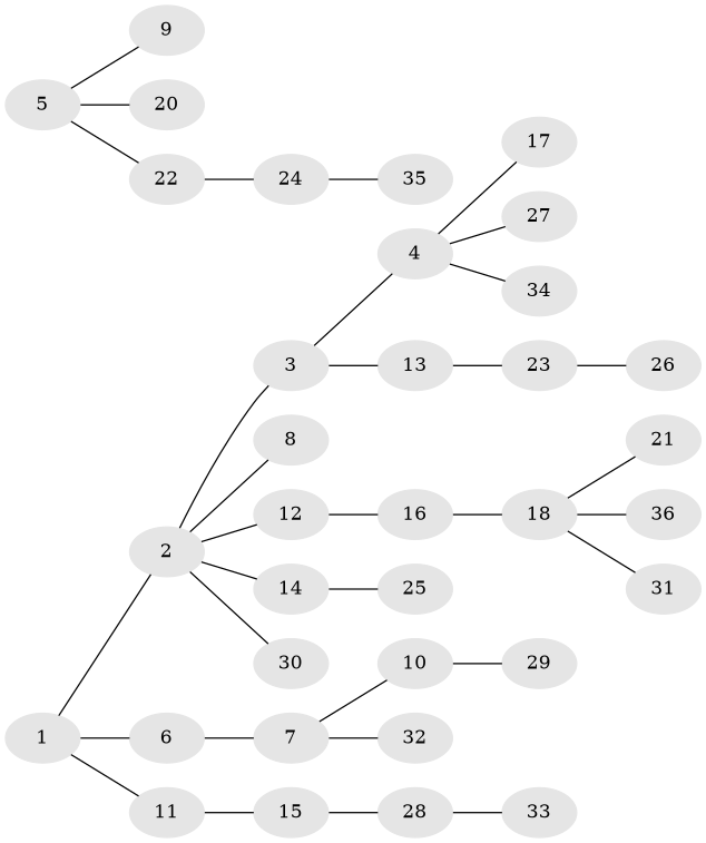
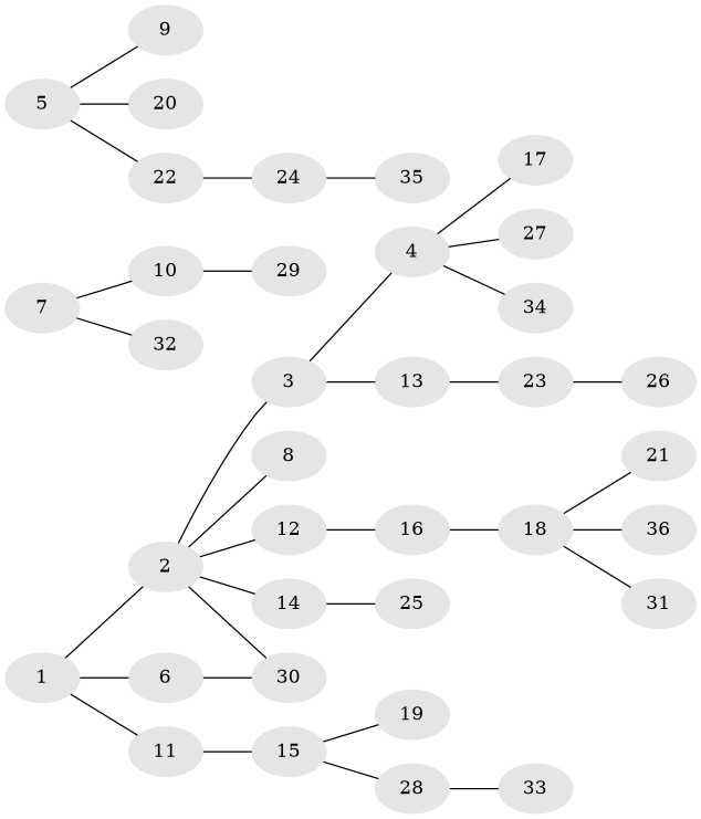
  graph {
    rankdir=LR
    node [color=gray90 style=filled]
    edge [weight=1.0]
    1
    2
    6
    11
    3
    8
    12
    14
    30
    7
    15
    4
    13
    16
    25
    17
    27
    34
    23
    5
    9
    20
    22
    24
    10
    32
    29
+   19
    28
    18
    26
    33
    21
    36
    31
    35
    1 -- 2
    1 -- 6
    1 -- 11
    2 -- 3
    2 -- 8
    2 -- 12
    2 -- 14
    2 -- 30
-   6 -- 7 [weight=2.0]
+   6 -- 30 [weight=2.0]
    11 -- 15 [weight=2.0]
    3 -- 4
    3 -- 13
    12 -- 16
    14 -- 25
    7 -- 10
    7 -- 32
+   15 -- 19
    15 -- 28
    4 -- 17
    4 -- 27
    4 -- 34
    13 -- 23
    16 -- 18
    23 -- 26
    5 -- 9
    5 -- 20
    5 -- 22
    22 -- 24
    24 -- 35
    10 -- 29
    28 -- 33
    18 -- 21
    18 -- 36
    18 -- 31
  }
